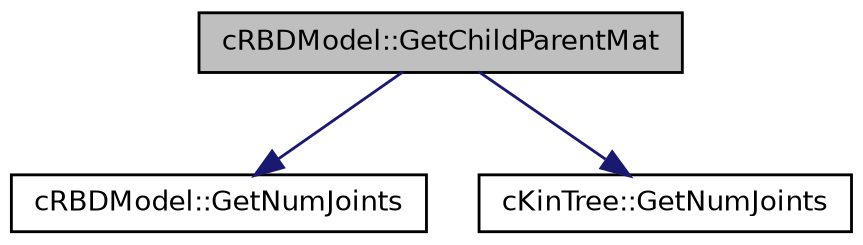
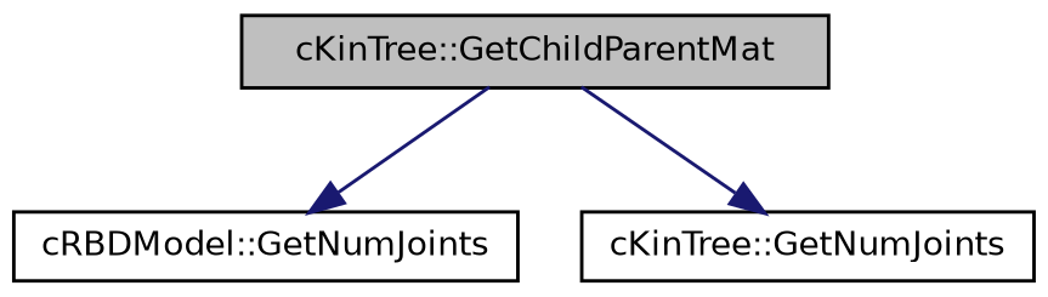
  digraph {
    rankdir=TB
    node [color=black fillcolor=white fontname=Helvetica fontsize=10 shape=record style=filled]
    edge [color=midnightblue fontname=Helvetica fontsize=10 labelfontname=Helvetica labelfontsize=10 style=solid]
-   n1 [fillcolor=grey75 fontcolor=black height=0.2 label="cRBDModel::GetChildParentMat" width=0.4]
+   n1 [fillcolor=grey75 fontcolor=black height=0.2 label="cKinTree::GetChildParentMat" width=0.4]
    n2 [height=0.2 label="cRBDModel::GetNumJoints" width=0.4]
    n3 [height=0.2 label="cKinTree::GetNumJoints" width=0.4]
    n1 -> n2
    n1 -> n3
  }
